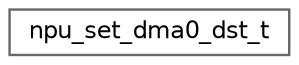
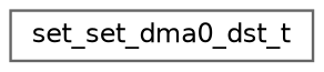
  digraph {
    rankdir=TB
-   n1 [color=grey40 fillcolor=white fontname=Helvetica fontsize=10 height=0.2 label=npu_set_dma0_dst_t shape=box style=filled width=0.4]
+   n1 [color=grey40 fillcolor=white fontname=Helvetica fontsize=10 height=0.2 label=set_set_dma0_dst_t shape=box style=filled width=0.4]
  }
